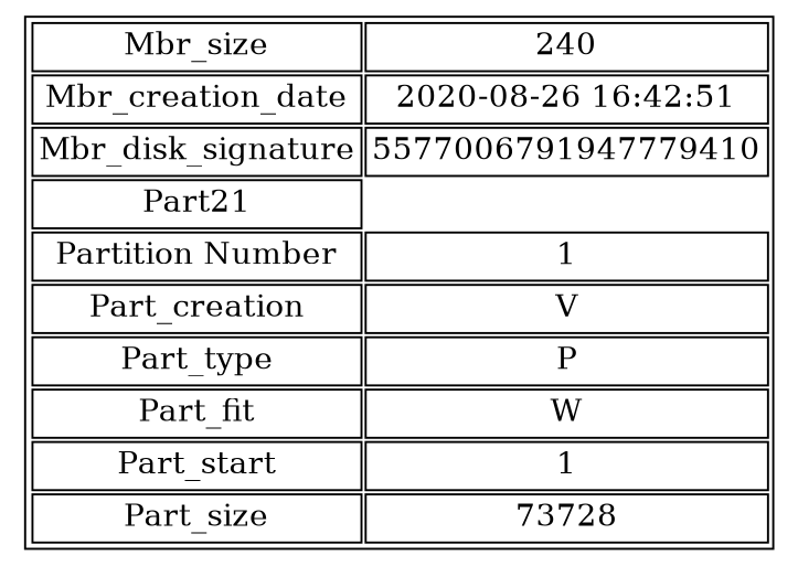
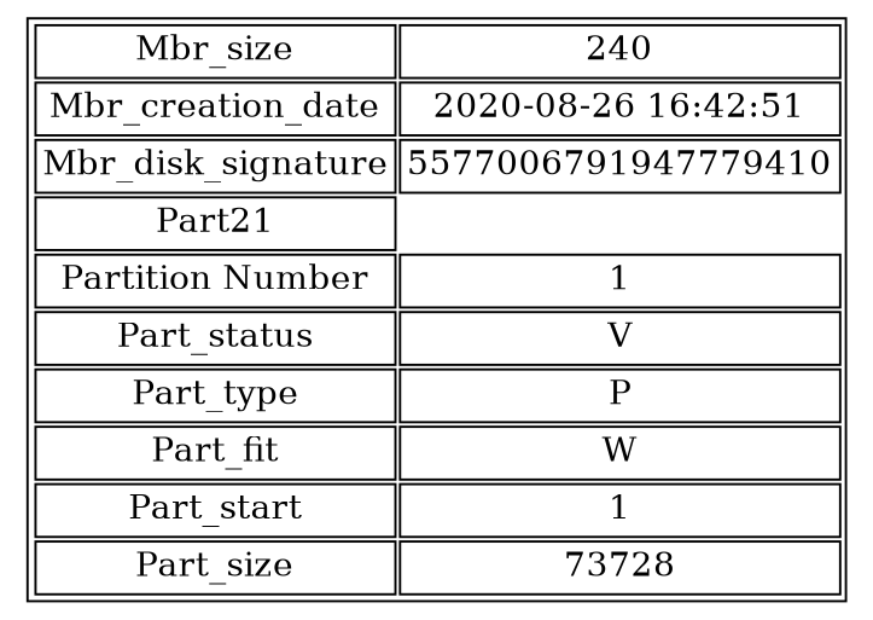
  digraph {
-   n1 [fontsize=15 label=<<TABLE><TR><TD>Mbr_size</TD><TD>240</TD></TR><TR><TD>Mbr_creation_date</TD><TD>2020-08-26 16:42:51</TD></TR><TR><TD>Mbr_disk_signature</TD><TD>5577006791947779410</TD></TR><TR><TD>Part21</TD></TR><TR><TD>Partition Number</TD><TD>1</TD></TR><TR><TD>Part_creation</TD><TD>V</TD></TR><TR><TD>Part_type</TD><TD>P</TD></TR><TR><TD>Part_fit</TD><TD>W</TD></TR><TR><TD>Part_start</TD><TD>1</TD></TR><TR><TD>Part_size</TD><TD>73728</TD></TR></TABLE>> shape=plaintext]
+   n1 [fontsize=15 label=<<TABLE><TR><TD>Mbr_size</TD><TD>240</TD></TR><TR><TD>Mbr_creation_date</TD><TD>2020-08-26 16:42:51</TD></TR><TR><TD>Mbr_disk_signature</TD><TD>5577006791947779410</TD></TR><TR><TD>Part21</TD></TR><TR><TD>Partition Number</TD><TD>1</TD></TR><TR><TD>Part_status</TD><TD>V</TD></TR><TR><TD>Part_type</TD><TD>P</TD></TR><TR><TD>Part_fit</TD><TD>W</TD></TR><TR><TD>Part_start</TD><TD>1</TD></TR><TR><TD>Part_size</TD><TD>73728</TD></TR></TABLE>> shape=plaintext]
  }
